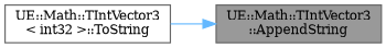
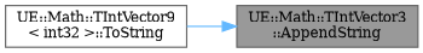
  digraph {
    rankdir=RL
    fontname="DejaVu Serif"
    node [fontname="DejaVu Serif" fontsize=10 shape=box style=filled]
    n1 [color=gray40 fillcolor=grey60 fontcolor=black height=0.2 label="UE::Math::TIntVector3\l::AppendString" width=0.4]
-   n2 [color=grey40 fillcolor=white height=0.2 label="UE::Math::TIntVector3\l\< int32 \>::ToString" width=0.4]
+   n2 [color=grey40 fillcolor=white height=0.2 label="UE::Math::TIntVector9\l\< int32 \>::ToString" width=0.4]
    n1 -> n2 [color=steelblue1 dir=back fontname="DejaVu Serif" fontsize=10 labelfontname=Helvetica labelfontsize=10 style=solid]
  }
